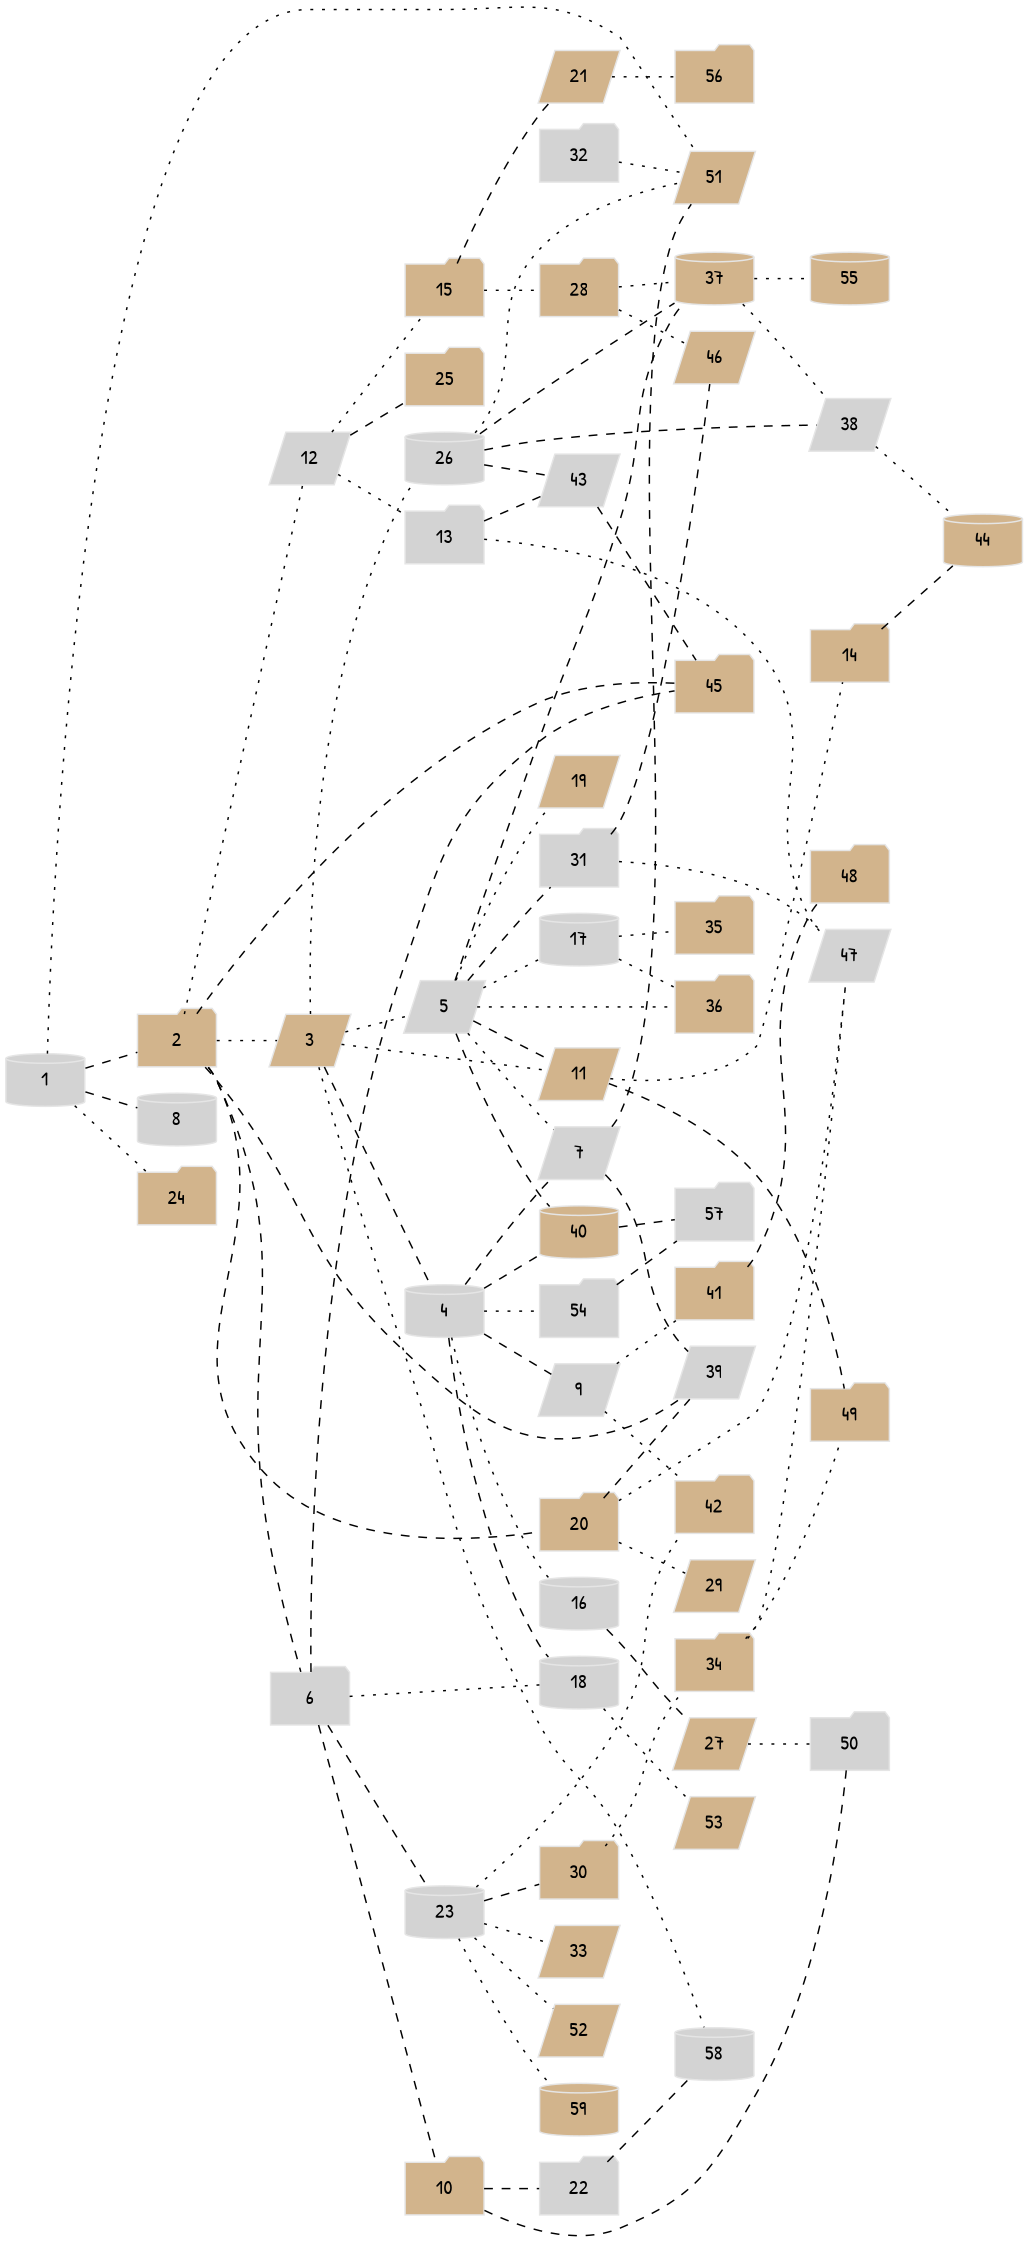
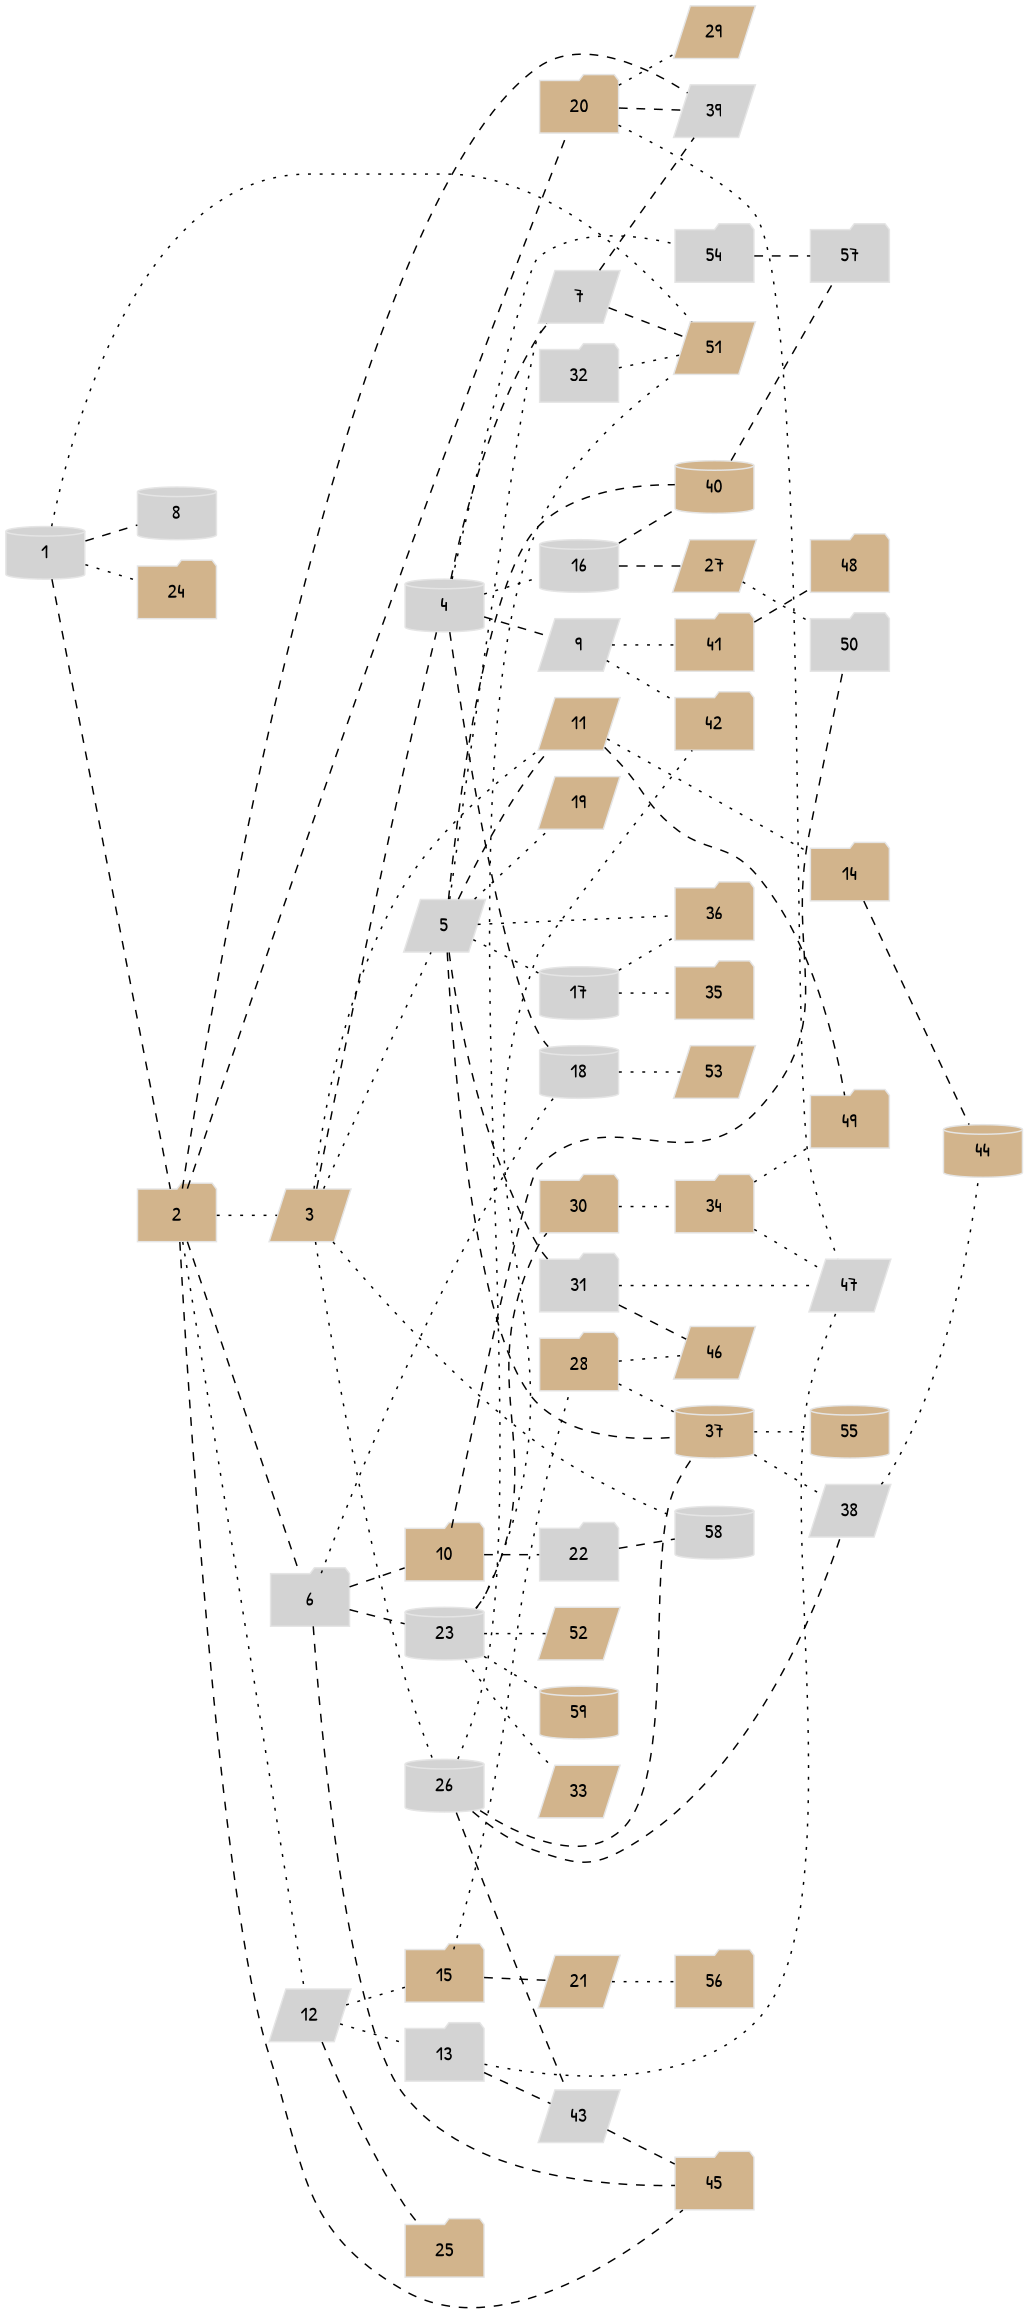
  graph {
    fontname="Patrick Hand"
    rankdir=LR
    node [color=gray90 fillcolor=tan fontname="Patrick Hand" shape=folder style=filled]
    edge [fontname="Patrick Hand" style=dotted weight=1.0]
    1 [fillcolor=lightgrey shape=cylinder]
    2
    8 [fillcolor=lightgrey shape=cylinder]
    24
    51 [shape=parallelogram]
    3 [shape=parallelogram]
    6 [fillcolor=lightgrey]
    12 [fillcolor=lightgrey shape=parallelogram]
    20
    39 [fillcolor=lightgrey shape=parallelogram]
    45
    4 [fillcolor=lightgrey shape=cylinder]
    5 [fillcolor=lightgrey shape=parallelogram]
    11 [shape=parallelogram]
    26 [fillcolor=lightgrey shape=cylinder]
    58 [fillcolor=lightgrey shape=cylinder]
    18 [fillcolor=lightgrey shape=cylinder]
    10
    23 [fillcolor=lightgrey shape=cylinder]
    13 [fillcolor=lightgrey]
    15
    25
    47 [fillcolor=lightgrey shape=parallelogram]
    29 [shape=parallelogram]
    7 [fillcolor=lightgrey shape=parallelogram]
    9 [fillcolor=lightgrey shape=parallelogram]
    16 [fillcolor=lightgrey shape=cylinder]
    54 [fillcolor=lightgrey]
    17 [fillcolor=lightgrey shape=cylinder]
    19 [shape=parallelogram]
    31 [fillcolor=lightgrey]
    36
    37 [shape=cylinder]
    40 [shape=cylinder]
    14
    49
    43 [fillcolor=lightgrey shape=parallelogram]
    38 [fillcolor=lightgrey shape=parallelogram]
    41
    42
    27 [shape=parallelogram]
    53 [shape=parallelogram]
    57 [fillcolor=lightgrey]
    35
    46 [shape=parallelogram]
    55 [shape=cylinder]
    22 [fillcolor=lightgrey]
    50 [fillcolor=lightgrey]
    30
    33 [shape=parallelogram]
    52 [shape=parallelogram]
    59 [shape=cylinder]
    48
    44 [shape=cylinder]
    32 [fillcolor=lightgrey]
    21 [shape=parallelogram]
    28
    56
    34
    1 -- 2 [style=dashed]
    1 -- 8 [style=dashed]
    1 -- 24
    1 -- 51
    2 -- 3
    2 -- 6 [style=dashed]
    2 -- 12
    2 -- 20 [style=dashed]
    2 -- 39 [style=dashed]
    2 -- 45 [style=dashed]
    3 -- 4 [style=dashed]
    3 -- 5
    3 -- 11
    3 -- 26 [weight=2.0]
    3 -- 58
    6 -- 45 [style=dashed weight=2.0]
    6 -- 18
    6 -- 10 [style=dashed]
    6 -- 23 [style=dashed]
    12 -- 13
    12 -- 15
    12 -- 25 [style=dashed]
    20 -- 39 [style=dashed]
    20 -- 47
    20 -- 29
    4 -- 18 [style=dashed]
    4 -- 7 [style=dashed]
    4 -- 9 [style=dashed]
    4 -- 16
    4 -- 54
    5 -- 11 [style=dashed]
    5 -- 7
    5 -- 17
    5 -- 19
    5 -- 31 [style=dashed]
    5 -- 36
    5 -- 37 [style=dashed]
    5 -- 40 [style=dashed]
    11 -- 14
    11 -- 49 [style=dashed]
    26 -- 51
    26 -- 37 [style=dashed]
    26 -- 43 [style=dashed]
    26 -- 38 [style=dashed]
    18 -- 53 [weight=2.0]
    10 -- 22 [style=dashed]
    10 -- 50 [style=dashed]
    23 -- 42
    23 -- 30 [style=dashed]
    23 -- 33
    23 -- 52
    23 -- 59
    13 -- 47 [weight=2.0]
    13 -- 43 [style=dashed weight=2.0]
    15 -- 21 [style=dashed]
    15 -- 28
    7 -- 51 [style=dashed]
    7 -- 39 [style=dashed]
    9 -- 41
    9 -- 42 [weight=2.0]
-   4 -- 40 [style=dashed]
+   16 -- 40 [style=dashed]
    16 -- 27 [style=dashed]
    54 -- 57 [style=dashed weight=2.0]
    17 -- 36
    17 -- 35
    31 -- 47
    31 -- 46 [style=dashed]
    37 -- 38
    37 -- 55 [weight=2.0]
    40 -- 57 [style=dashed]
    14 -- 44 [style=dashed]
    43 -- 45 [style=dashed]
    38 -- 44
    41 -- 48 [style=dashed]
    27 -- 50 [weight=2.0]
    22 -- 58 [style=dashed]
    30 -- 34 [weight=2.0]
    32 -- 51
    21 -- 56
    28 -- 37
    28 -- 46
    34 -- 47
    34 -- 49
  }
